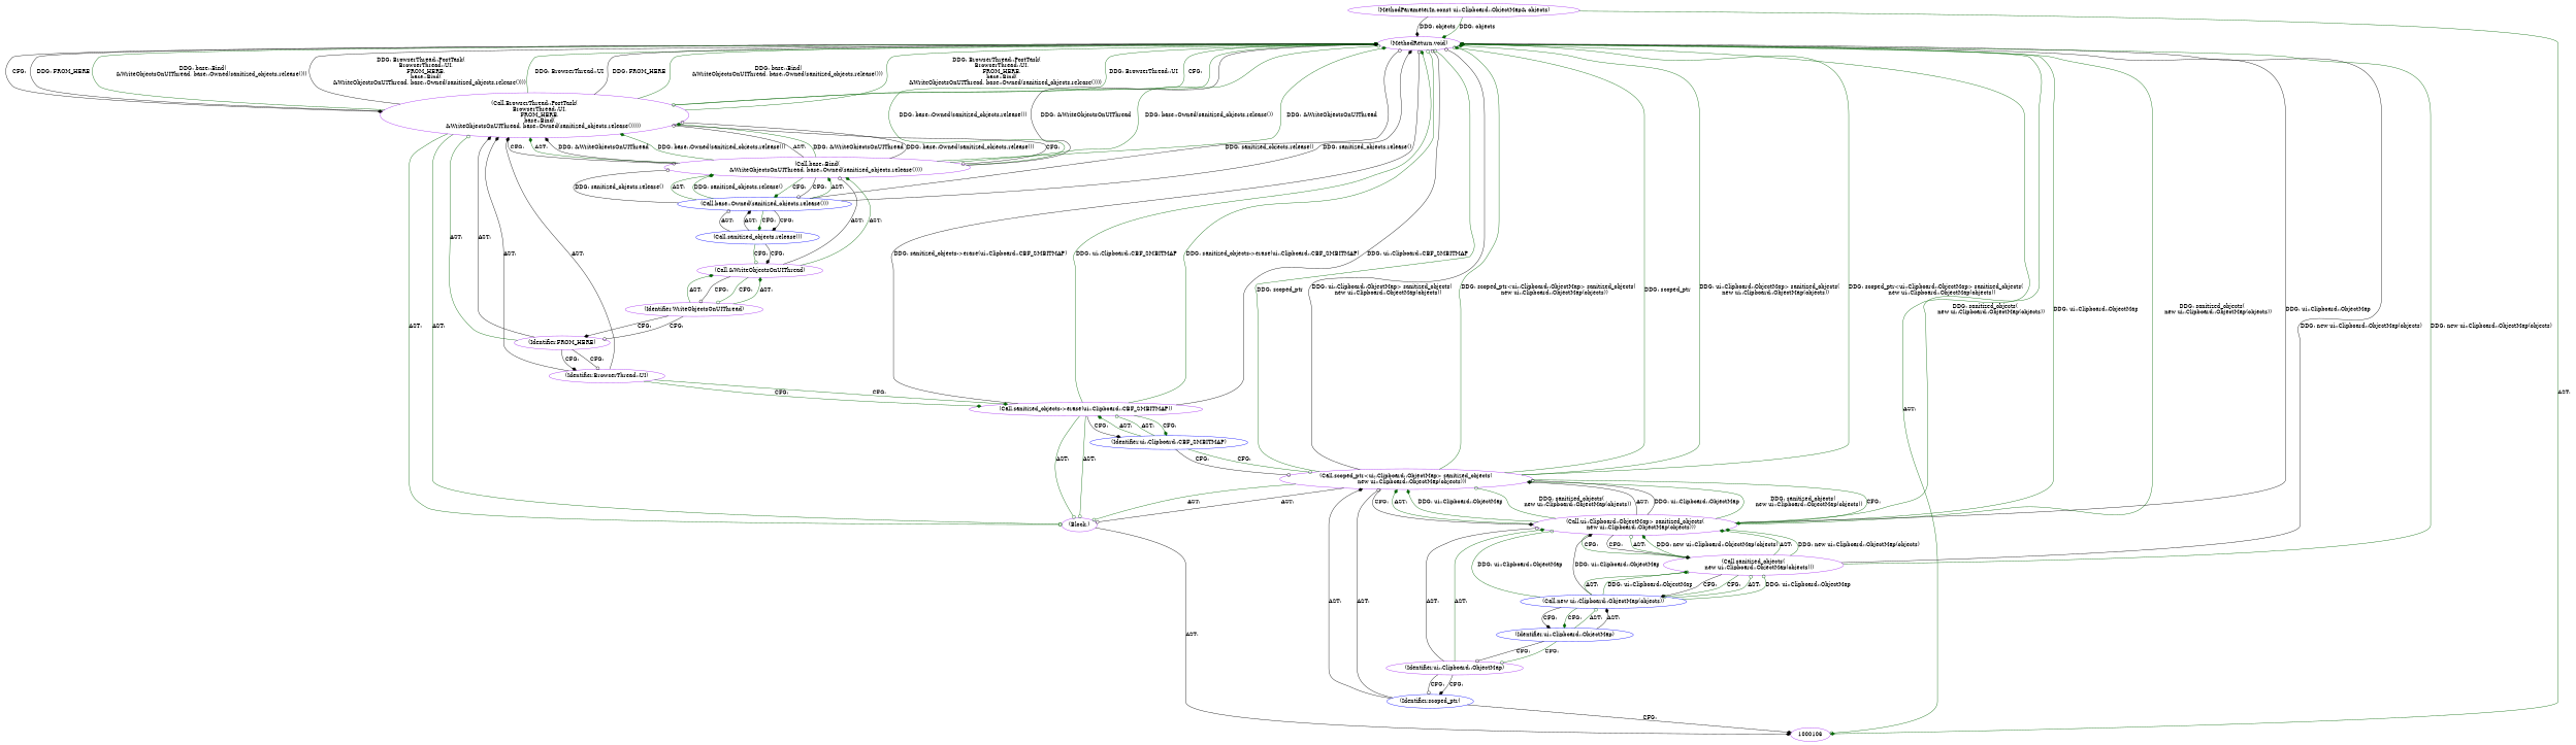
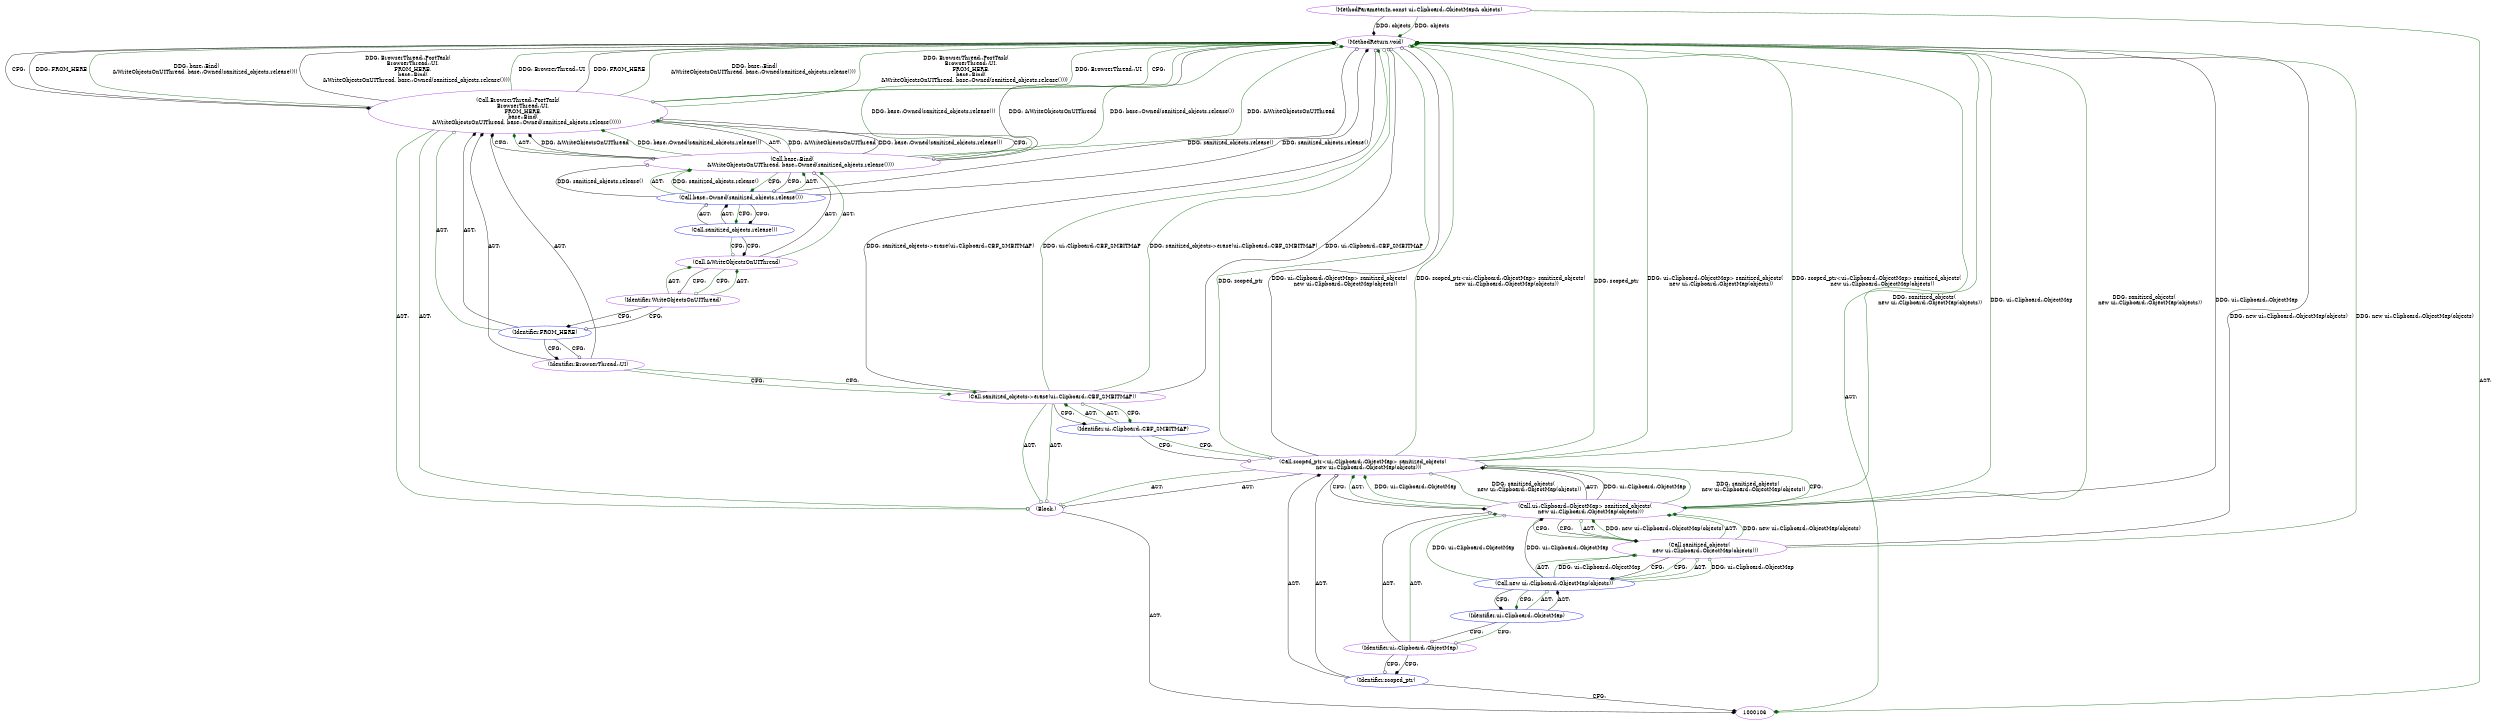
  digraph {
    node [color=purple]
    edge [arrowhead=diamond color=darkgreen]
    n1 [label="(MethodReturn,void)"]
    n2 [label="(Call,BrowserThread::PostTask(\n      BrowserThread::UI,\n      FROM_HERE,\n      base::Bind(\n          &WriteObjectsOnUIThread, base::Owned(sanitized_objects.release()))))"]
    n3 [label=1000106]
    n4 [label="(Call,base::Bind(\n          &WriteObjectsOnUIThread, base::Owned(sanitized_objects.release())))"]
    n5 [label="(Block,)"]
-   n6 [label="(Identifier,FROM_HERE)"]
+   n6 [color=blue label="(Identifier,FROM_HERE)"]
    n7 [label="(Identifier,BrowserThread::UI)"]
    n8 [label="(Call,sanitized_objects->erase(ui::Clipboard::CBF_SMBITMAP))"]
    n9 [color=blue label="(Call,base::Owned(sanitized_objects.release()))"]
    n10 [color=blue label="(Call,sanitized_objects.release())"]
    n11 [label="(Call,&WriteObjectsOnUIThread)"]
    n12 [label="(Identifier,WriteObjectsOnUIThread)"]
    n13 [label="(MethodParameterIn,const ui::Clipboard::ObjectMap& objects)"]
    n14 [label="(Call,ui::Clipboard::ObjectMap> sanitized_objects(\n       new ui::Clipboard::ObjectMap(objects)))"]
    n15 [label="(Call,scoped_ptr<ui::Clipboard::ObjectMap> sanitized_objects(\n       new ui::Clipboard::ObjectMap(objects)))"]
    n16 [label="(Call,sanitized_objects(\n       new ui::Clipboard::ObjectMap(objects)))"]
    n17 [color=blue label="(Call,new ui::Clipboard::ObjectMap(objects))"]
    n18 [label="(Identifier,ui::Clipboard::ObjectMap)"]
    n19 [color=blue label="(Identifier,scoped_ptr)"]
    n20 [color=blue label="(Identifier,ui::Clipboard::ObjectMap)"]
    n21 [color=blue label="(Identifier,ui::Clipboard::CBF_SMBITMAP)"]
    n1 -> n2 [arrowhead=odot label="CFG: "]
    n1 -> n2 [color=black label="CFG: "]
-   n1 -> n3 [arrowhead=odot label="AST: "]
+   n1 -> n3 [label="AST: "]
    n2 -> n1 [color=black label="DDG: FROM_HERE"]
    n2 -> n1 [label="DDG: base::Bind(\n          &WriteObjectsOnUIThread, base::Owned(sanitized_objects.release()))"]
    n2 -> n1 [arrowhead=odot color=black label="DDG: BrowserThread::PostTask(\n      BrowserThread::UI,\n      FROM_HERE,\n      base::Bind(\n          &WriteObjectsOnUIThread, base::Owned(sanitized_objects.release())))"]
    n2 -> n1 [arrowhead=odot label="DDG: BrowserThread::UI"]
    n2 -> n1 [color=black label="DDG: FROM_HERE"]
    n2 -> n1 [label="DDG: base::Bind(\n          &WriteObjectsOnUIThread, base::Owned(sanitized_objects.release()))"]
    n2 -> n1 [label="DDG: BrowserThread::PostTask(\n      BrowserThread::UI,\n      FROM_HERE,\n      base::Bind(\n          &WriteObjectsOnUIThread, base::Owned(sanitized_objects.release())))"]
    n2 -> n1 [label="DDG: BrowserThread::UI"]
    n2 -> n4 [arrowhead=odot color=black label="CFG: "]
    n2 -> n4 [arrowhead=odot color=black label="CFG: "]
    n2 -> n5 [arrowhead=odot label="AST: "]
    n2 -> n5 [arrowhead=odot label="AST: "]
    n4 -> n1 [arrowhead=odot label="DDG: base::Owned(sanitized_objects.release())"]
    n4 -> n1 [color=black label="DDG: &WriteObjectsOnUIThread"]
    n4 -> n1 [arrowhead=odot label="DDG: base::Owned(sanitized_objects.release())"]
    n4 -> n1 [label="DDG: &WriteObjectsOnUIThread"]
    n4 -> n2 [label="AST: "]
    n4 -> n2 [color=black label="DDG: &WriteObjectsOnUIThread"]
    n4 -> n2 [label="DDG: base::Owned(sanitized_objects.release())"]
    n4 -> n2 [arrowhead=odot color=black label="AST: "]
    n4 -> n2 [label="DDG: &WriteObjectsOnUIThread"]
    n4 -> n2 [arrowhead=odot color=black label="DDG: base::Owned(sanitized_objects.release())"]
    n4 -> n9 [label="CFG: "]
    n4 -> n9 [arrowhead=odot color=black label="CFG: "]
    n5 -> n3 [color=black label="AST: "]
    n6 -> n2 [arrowhead=odot label="AST: "]
    n6 -> n2 [color=black label="AST: "]
    n6 -> n7 [arrowhead=odot color=black label="CFG: "]
    n6 -> n7 [color=black label="CFG: "]
    n7 -> n2 [color=black label="AST: "]
    n7 -> n2 [color=black label="AST: "]
    n7 -> n8 [label="CFG: "]
    n7 -> n8 [label="CFG: "]
    n8 -> n1 [arrowhead=odot color=black label="DDG: sanitized_objects->erase(ui::Clipboard::CBF_SMBITMAP)"]
    n8 -> n1 [label="DDG: ui::Clipboard::CBF_SMBITMAP"]
    n8 -> n1 [arrowhead=odot label="DDG: sanitized_objects->erase(ui::Clipboard::CBF_SMBITMAP)"]
    n8 -> n1 [arrowhead=odot color=black label="DDG: ui::Clipboard::CBF_SMBITMAP"]
    n8 -> n5 [arrowhead=odot label="AST: "]
    n8 -> n5 [arrowhead=odot label="AST: "]
    n8 -> n21 [label="CFG: "]
    n8 -> n21 [color=black label="CFG: "]
    n9 -> n1 [arrowhead=odot color=black label="DDG: sanitized_objects.release()"]
    n9 -> n1 [color=black label="DDG: sanitized_objects.release()"]
    n9 -> n4 [label="AST: "]
    n9 -> n4 [arrowhead=odot color=black label="DDG: sanitized_objects.release()"]
    n9 -> n4 [label="AST: "]
    n9 -> n4 [label="DDG: sanitized_objects.release()"]
    n9 -> n10 [label="CFG: "]
    n9 -> n10 [color=black label="CFG: "]
    n10 -> n9 [arrowhead=odot color=black label="AST: "]
    n10 -> n9 [color=black label="AST: "]
    n10 -> n11 [arrowhead=odot label="CFG: "]
    n10 -> n11 [color=black label="CFG: "]
    n11 -> n4 [arrowhead=odot color=black label="AST: "]
    n11 -> n4 [label="AST: "]
    n11 -> n12 [arrowhead=odot color=black label="CFG: "]
    n11 -> n12 [arrowhead=odot label="CFG: "]
    n12 -> n6 [arrowhead=odot color=black label="CFG: "]
    n12 -> n6 [color=black label="CFG: "]
    n12 -> n11 [label="AST: "]
    n12 -> n11 [label="AST: "]
    n13 -> n1 [color=black label="DDG: objects"]
    n13 -> n1 [label="DDG: objects"]
    n13 -> n3 [label="AST: "]
    n14 -> n1 [label="DDG: sanitized_objects(\n       new ui::Clipboard::ObjectMap(objects))"]
    n14 -> n1 [label="DDG: ui::Clipboard::ObjectMap"]
    n14 -> n1 [label="DDG: sanitized_objects(\n       new ui::Clipboard::ObjectMap(objects))"]
    n14 -> n1 [arrowhead=odot color=black label="DDG: ui::Clipboard::ObjectMap"]
    n14 -> n15 [label="AST: "]
    n14 -> n15 [label="DDG: ui::Clipboard::ObjectMap"]
    n14 -> n15 [arrowhead=odot label="DDG: sanitized_objects(\n       new ui::Clipboard::ObjectMap(objects))"]
    n14 -> n15 [color=black label="AST: "]
    n14 -> n15 [arrowhead=odot color=black label="DDG: ui::Clipboard::ObjectMap"]
    n14 -> n15 [arrowhead=odot label="DDG: sanitized_objects(\n       new ui::Clipboard::ObjectMap(objects))"]
    n14 -> n16 [arrowhead=odot label="CFG: "]
    n14 -> n16 [color=black label="CFG: "]
    n15 -> n1 [arrowhead=odot label="DDG: scoped_ptr"]
    n15 -> n1 [arrowhead=odot color=black label="DDG: ui::Clipboard::ObjectMap> sanitized_objects(\n       new ui::Clipboard::ObjectMap(objects))"]
    n15 -> n1 [label="DDG: scoped_ptr<ui::Clipboard::ObjectMap> sanitized_objects(\n       new ui::Clipboard::ObjectMap(objects))"]
    n15 -> n1 [arrowhead=odot label="DDG: scoped_ptr"]
    n15 -> n1 [label="DDG: ui::Clipboard::ObjectMap> sanitized_objects(\n       new ui::Clipboard::ObjectMap(objects))"]
    n15 -> n1 [arrowhead=odot label="DDG: scoped_ptr<ui::Clipboard::ObjectMap> sanitized_objects(\n       new ui::Clipboard::ObjectMap(objects))"]
    n15 -> n5 [arrowhead=odot color=black label="AST: "]
    n15 -> n5 [arrowhead=odot label="AST: "]
    n15 -> n14 [color=black label="CFG: "]
    n15 -> n14 [label="CFG: "]
    n16 -> n1 [arrowhead=odot color=black label="DDG: new ui::Clipboard::ObjectMap(objects)"]
    n16 -> n1 [arrowhead=odot label="DDG: new ui::Clipboard::ObjectMap(objects)"]
    n16 -> n14 [arrowhead=odot label="AST: "]
    n16 -> n14 [label="DDG: new ui::Clipboard::ObjectMap(objects)"]
    n16 -> n14 [label="AST: "]
    n16 -> n14 [label="DDG: new ui::Clipboard::ObjectMap(objects)"]
    n16 -> n17 [color=black label="CFG: "]
    n16 -> n17 [arrowhead=odot label="CFG: "]
    n17 -> n14 [arrowhead=odot label="DDG: ui::Clipboard::ObjectMap"]
    n17 -> n14 [color=black label="DDG: ui::Clipboard::ObjectMap"]
    n17 -> n16 [arrowhead=odot label="AST: "]
    n17 -> n16 [arrowhead=odot label="DDG: ui::Clipboard::ObjectMap"]
    n17 -> n16 [arrowhead=odot label="AST: "]
    n17 -> n16 [label="DDG: ui::Clipboard::ObjectMap"]
    n17 -> n20 [color=black label="CFG: "]
    n17 -> n20 [label="CFG: "]
    n18 -> n14 [arrowhead=odot color=black label="AST: "]
    n18 -> n14 [label="AST: "]
    n18 -> n19 [arrowhead=odot color=black label="CFG: "]
    n18 -> n19 [color=black label="CFG: "]
    n19 -> n3 [color=black label="CFG: "]
    n19 -> n15 [color=black label="AST: "]
    n19 -> n15 [arrowhead=odot color=black label="AST: "]
    n20 -> n17 [arrowhead=odot label="AST: "]
    n20 -> n17 [color=black label="AST: "]
    n20 -> n18 [arrowhead=odot color=black label="CFG: "]
    n20 -> n18 [arrowhead=odot label="CFG: "]
    n21 -> n8 [label="AST: "]
    n21 -> n8 [arrowhead=odot label="AST: "]
    n21 -> n15 [arrowhead=odot label="CFG: "]
    n21 -> n15 [arrowhead=odot color=black label="CFG: "]
  }
